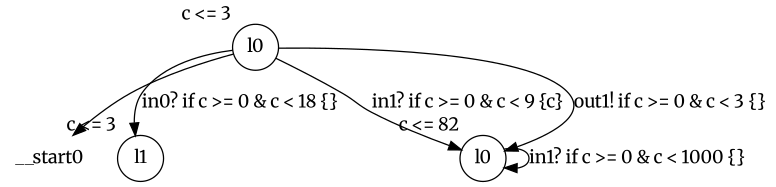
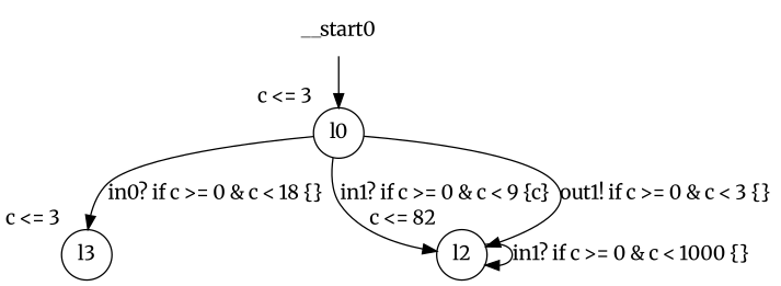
  digraph {
    fontname=Merriweather
    node [fontname=Merriweather shape=circle margin=0 xlabel="c <= 3"]
    edge [fontname=Merriweather]
    __start0 [shape=none margin="" xlabel=""]
    n2 [label=l0]
-   n3 [label=l1]
-   n4 [label=l0 xlabel="c <= 82"]
-   n2 -> __start0
+   n3 [label=l3]
+   n4 [label=l2 xlabel="c <= 82"]
+   __start0 -> n2
    n2 -> n3 [label="in0? if c >= 0 & c < 18 {} "]
    n2 -> n4 [label="in1? if c >= 0 & c < 9 {c} "]
    n2 -> n4 [label="out1! if c >= 0 & c < 3 {} "]
    n4 -> n4 [label="in1? if c >= 0 & c < 1000 {} "]
  }
